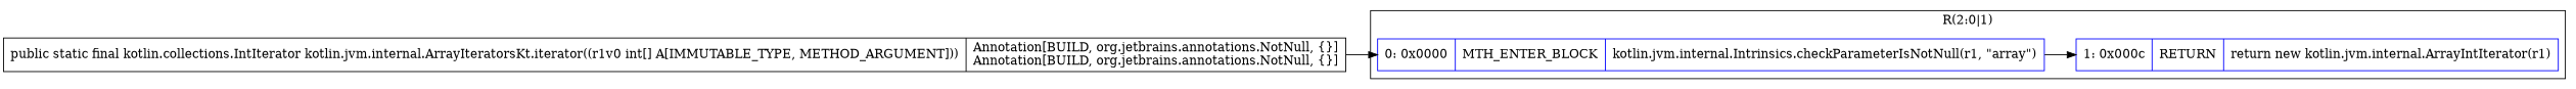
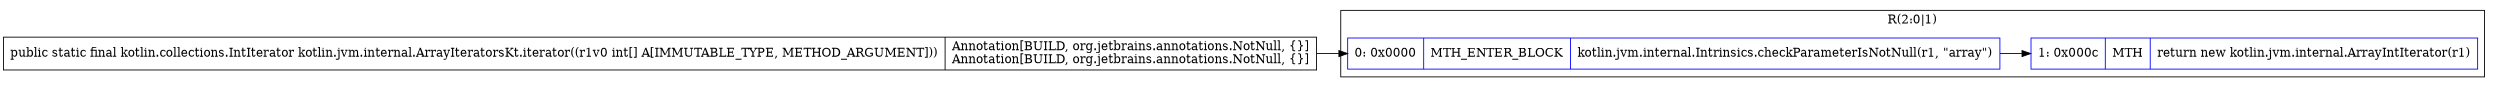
  digraph {
    rankdir=LR
    node [color=blue shape=record]
    n1 [label="{0\:\ 0x0000|MTH_ENTER_BLOCK\l|kotlin.jvm.internal.Intrinsics.checkParameterIsNotNull(r1, \"array\")\l}"]
-   n2 [label="{1\:\ 0x000c|RETURN\l|return new kotlin.jvm.internal.ArrayIntIterator(r1)\l}"]
+   n2 [label="{1\:\ 0x000c|MTH\l|return new kotlin.jvm.internal.ArrayIntIterator(r1)\l}"]
    n3 [label="{public static final kotlin.collections.IntIterator kotlin.jvm.internal.ArrayIteratorsKt.iterator((r1v0 int[] A[IMMUTABLE_TYPE, METHOD_ARGUMENT]))  | Annotation[BUILD, org.jetbrains.annotations.NotNull, \{\}]\lAnnotation[BUILD, org.jetbrains.annotations.NotNull, \{\}]\l}" color=""]
    subgraph cluster_1 {
      label="R(2:0|1)"
      n1
      n2
    }
    n1 -> n2
    n3 -> n1
  }
